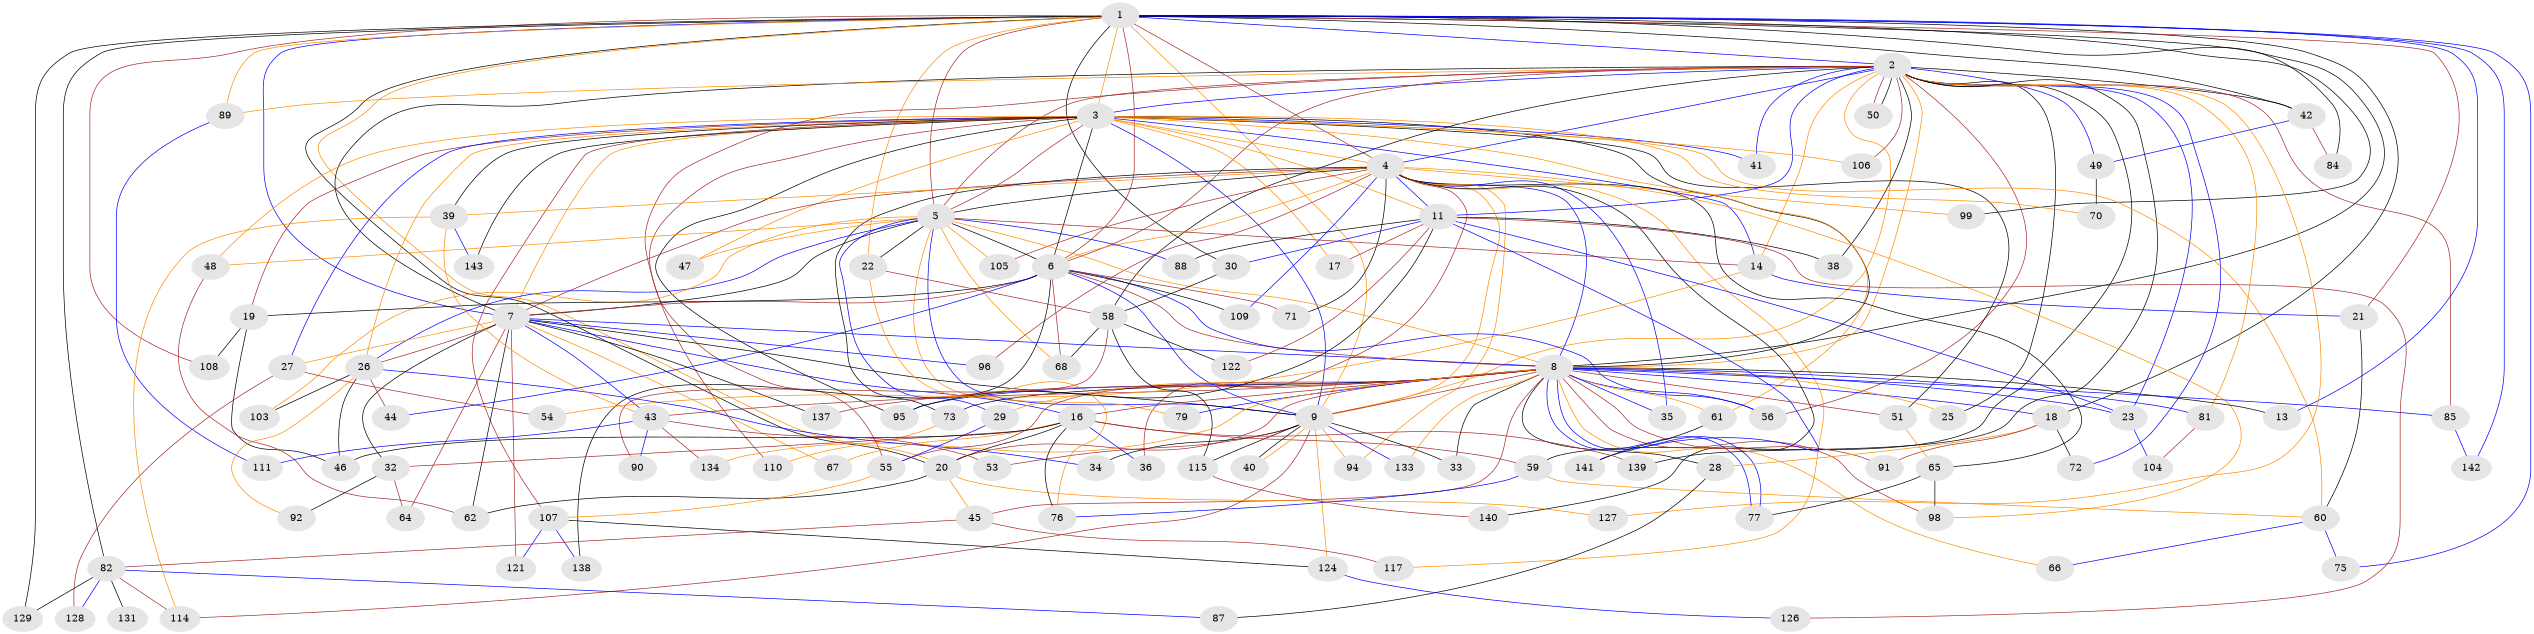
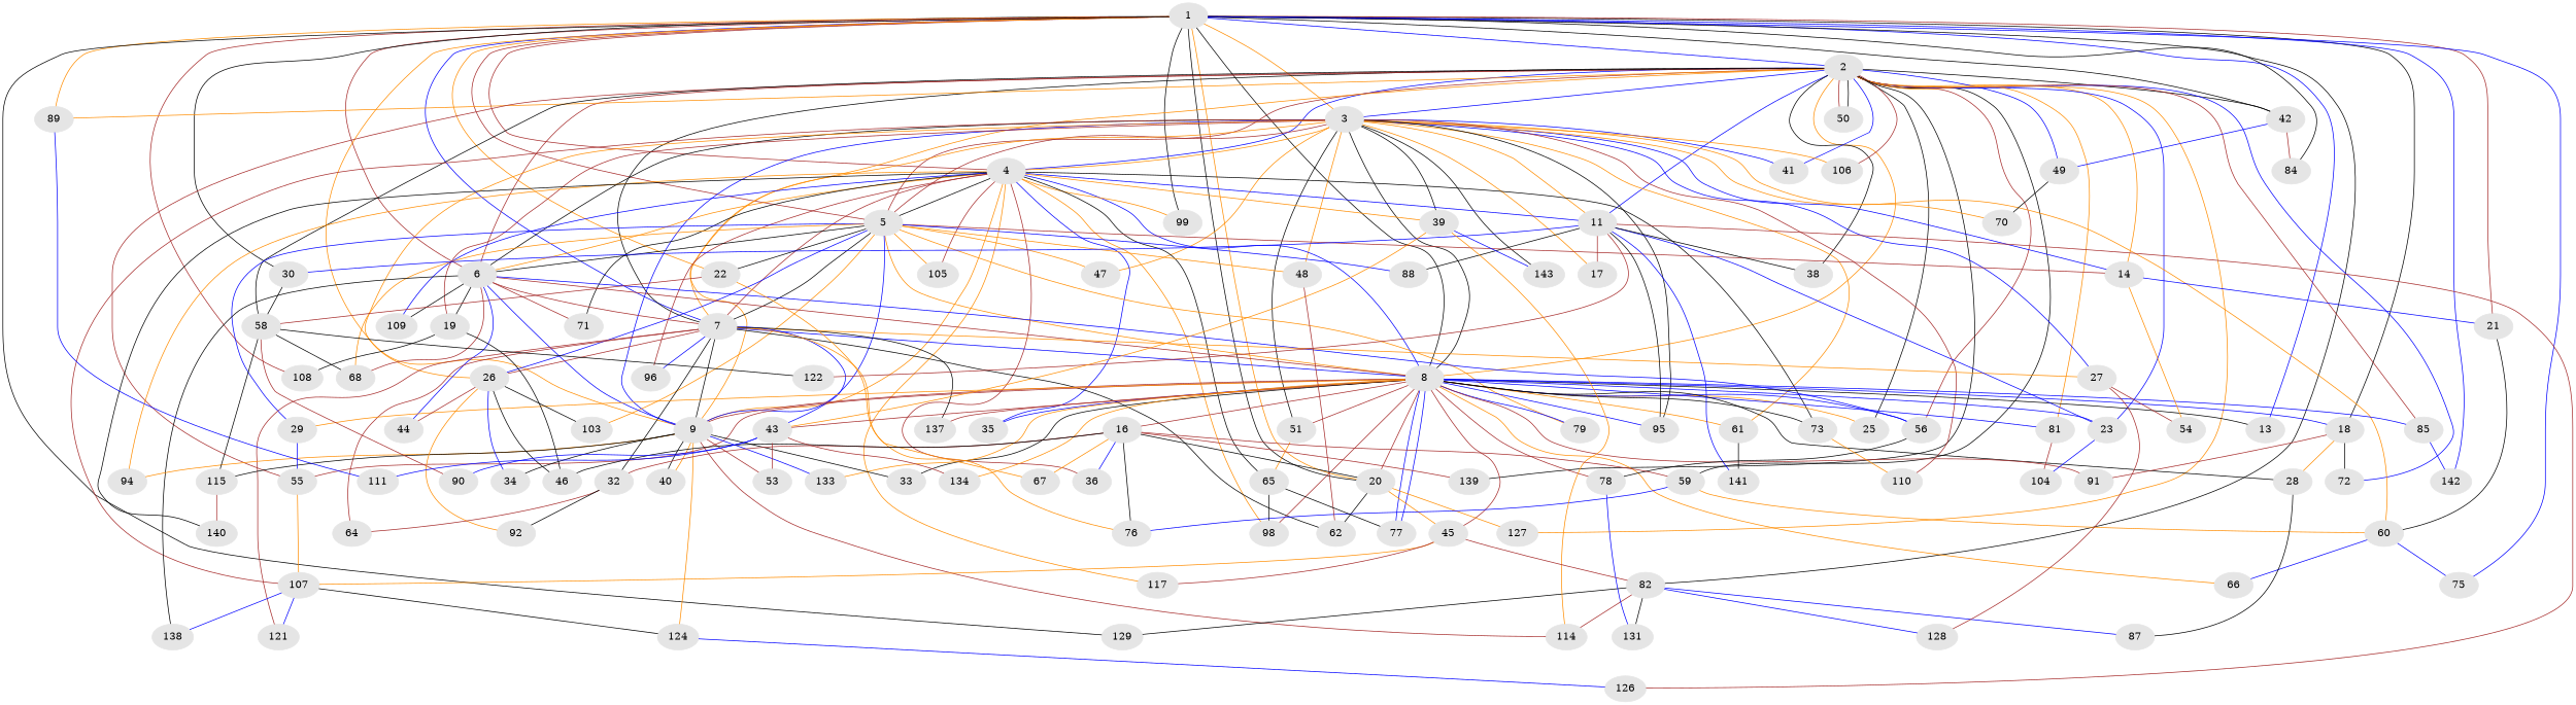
  graph {
    node [color=gray90 style=filled]
    edge [color=black]
    1 [super="+12"]
    2 [super="+52"]
    3 [super="+10"]
    4 [super="+37"]
    5 [super="+69"]
    6 [super="+102"]
    7 [super="+144"]
    8 [super="+24"]
    9 [super="+15"]
    13
    18
    20
    21
    22
    30
    42
    75
    82 [super="+118"]
    84
    89
    99
    108
    129
    142
    11 [super="+97"]
    14 [super="+100"]
    23 [super="+57"]
    25
    38
    41
    49
    50
    55 [super="+120"]
    56 [super="+116"]
    58 [super="+86"]
    59 [super="+113"]
    72
    81
    85 [super="+132"]
    106 [super="+125"]
    127
    139
    17
    19
    26 [super="+74"]
    27
    39 [super="+101"]
    47
    48 [super="+80"]
    51
    60
    61
    70
    95 [super="+136"]
    107 [super="+112"]
    110
    143
    35
    36
    65
    71
    73
    94
    96
    98 [super="+130"]
    105
    109
    117
    140
    29
    68
    79
    88 [super="+93"]
    103
    44
    138
    16 [super="+31"]
    32
    43
    62 [super="+119"]
    64
    67
    121
    137
    28
    33
    45
    66
    77 [super="+123"]
+   78
    91
    133
    134
    34
    40
    53
    114
    115
    124
    76 [super="+83"]
    128
    87
    131
    111
    122
    126
    141
    54
    104
    90
    46 [super="+135"]
    92
    1 -- 2 [color=blue]
    1 -- 3 [color=darkorange weight=2]
    1 -- 4 [color=brown]
    1 -- 5 [color=brown]
    1 -- 6 [color=brown]
    1 -- 7 [color=blue weight=2]
    1 -- 8
    1 -- 9 [color=darkorange]
    1 -- 13 [color=blue]
    1 -- 18
    1 -- 20
    1 -- 20 [color=darkorange]
    1 -- 21 [color=brown]
    1 -- 22 [color=darkorange]
    1 -- 30
    1 -- 42
    1 -- 75 [color=blue]
    1 -- 82
    1 -- 84
    1 -- 89 [color=darkorange]
    1 -- 99
    1 -- 108 [color=brown]
    1 -- 129
    1 -- 142 [color=blue]
    2 -- 3 [color=blue weight=2]
    2 -- 4 [color=blue]
    2 -- 5 [color=brown]
    2 -- 6 [color=brown weight=2]
    2 -- 7
    2 -- 8 [color=darkorange weight=2]
    2 -- 9 [color=darkorange]
    2 -- 42
    2 -- 89 [color=darkorange]
    2 -- 11 [color=blue]
    2 -- 14 [color=darkorange]
    2 -- 23 [color=blue]
    2 -- 25
    2 -- 38
    2 -- 41 [color=blue]
    2 -- 49 [color=blue]
    2 -- 50 [color=brown]
    2 -- 50
    2 -- 55 [color=brown]
    2 -- 56 [color=brown]
    2 -- 58
    2 -- 59
    2 -- 72 [color=blue]
    2 -- 81 [color=darkorange]
    2 -- 85 [color=brown weight=2]
    2 -- 106 [color=brown weight=2]
    2 -- 127 [color=darkorange]
    2 -- 139
    3 -- 4 [color=darkorange weight=3]
    3 -- 5 [color=brown weight=2]
    3 -- 6 [weight=2]
    3 -- 7 [color=darkorange weight=2]
    3 -- 8 [weight=2]
    3 -- 9 [color=blue weight=2]
    3 -- 11 [color=darkorange]
    3 -- 14 [color=blue]
    3 -- 41 [color=blue]
    3 -- 106 [color=darkorange]
    3 -- 17 [color=darkorange]
    3 -- 19 [color=brown]
    3 -- 26 [color=darkorange]
    3 -- 27 [color=blue]
    3 -- 39
    3 -- 47 [color=darkorange]
    3 -- 48 [color=darkorange weight=2]
    3 -- 51
    3 -- 60 [color=darkorange]
    3 -- 61 [color=darkorange]
    3 -- 70 [color=darkorange]
    3 -- 95
    3 -- 107 [color=brown]
    3 -- 110 [color=brown]
    3 -- 143
    4 -- 5
    4 -- 6 [color=darkorange]
    4 -- 7 [color=brown]
    4 -- 8 [color=blue]
    4 -- 9 [color=darkorange]
    4 -- 99 [color=darkorange]
    4 -- 11 [color=blue]
    4 -- 39 [color=darkorange weight=2]
    4 -- 35 [color=blue]
    4 -- 36 [color=brown]
    4 -- 65
    4 -- 71
    4 -- 73
    4 -- 94 [color=darkorange]
    4 -- 96 [color=brown]
    4 -- 98 [color=darkorange]
    4 -- 105 [color=brown]
    4 -- 109 [color=blue]
    4 -- 117 [color=darkorange]
    4 -- 140
    5 -- 6
    5 -- 7
    5 -- 8 [color=darkorange]
    5 -- 9 [color=blue]
    5 -- 22
    5 -- 14 [color=brown]
    5 -- 26 [color=blue]
    5 -- 47 [color=darkorange]
    5 -- 48 [color=darkorange]
    5 -- 105 [color=darkorange]
    5 -- 29 [color=blue]
    5 -- 68 [color=darkorange]
    5 -- 79 [color=darkorange]
    5 -- 88 [color=blue]
    5 -- 103 [color=darkorange]
    6 -- 7 [color=brown]
    6 -- 8 [color=brown]
    6 -- 9 [color=blue weight=2]
    6 -- 56 [color=blue]
    6 -- 19
    6 -- 71 [color=brown]
    6 -- 109
    6 -- 68 [color=brown]
    6 -- 44 [color=blue]
    6 -- 138
    7 -- 8 [color=blue]
    7 -- 9
    7 -- 26 [color=brown]
    7 -- 27 [color=darkorange]
    7 -- 96 [color=blue]
-   7 -- 16 [color=blue]
    7 -- 32
    7 -- 43 [color=blue]
    7 -- 62
    7 -- 64 [color=brown]
    7 -- 67 [color=darkorange]
    7 -- 121 [color=brown]
    7 -- 137
    8 -- 9 [color=brown]
    8 -- 13
    8 -- 18 [color=blue]
    8 -- 20 [color=brown]
    8 -- 23 [color=blue]
    8 -- 25 [color=darkorange]
    8 -- 55 [color=brown]
    8 -- 56 [color=blue]
    8 -- 81 [color=blue]
    8 -- 85 [color=blue]
    8 -- 51 [color=brown]
    8 -- 61 [color=darkorange]
    8 -- 95 [color=blue]
    8 -- 35 [color=blue]
    8 -- 73
    8 -- 98 [color=brown]
    8 -- 29 [color=darkorange]
    8 -- 79 [color=blue]
    8 -- 16 [color=brown]
    8 -- 43 [color=brown]
    8 -- 137 [color=brown]
    8 -- 28
    8 -- 33
    8 -- 45 [color=brown]
    8 -- 66 [color=darkorange]
    8 -- 77 [color=blue]
    8 -- 77 [color=blue]
+   8 -- 78 [color=brown]
    8 -- 91 [color=brown]
    8 -- 133 [color=darkorange]
    8 -- 134 [color=darkorange]
    9 -- 94 [color=darkorange]
    9 -- 33
    9 -- 133 [color=blue]
    9 -- 34
    9 -- 40
    9 -- 40 [color=darkorange]
    9 -- 53 [color=brown]
    9 -- 114 [color=brown]
    9 -- 115
    9 -- 124 [color=darkorange]
    18 -- 72
    18 -- 28 [color=darkorange]
    18 -- 91 [color=brown]
    20 -- 127 [color=darkorange]
    20 -- 62
    20 -- 45 [color=darkorange]
    21 -- 60
    22 -- 58 [color=brown]
    22 -- 76 [color=darkorange]
    30 -- 58
    42 -- 84 [color=brown]
    42 -- 49 [color=blue]
    82 -- 129
    82 -- 114 [color=brown]
    82 -- 128 [color=blue]
    82 -- 87 [color=blue]
    82 -- 131
    89 -- 111 [color=blue]
    11 -- 30 [color=blue]
    11 -- 23 [color=blue]
    11 -- 38
    11 -- 17 [color=brown]
    11 -- 95
    11 -- 88 [weight=2]
    11 -- 122 [color=brown]
    11 -- 126 [color=brown]
    11 -- 141 [color=blue]
    14 -- 21 [color=blue]
    14 -- 54 [color=darkorange]
    23 -- 104 [color=blue]
    49 -- 70
    55 -- 107 [color=darkorange]
+   56 -- 78
    58 -- 68
    58 -- 115
    58 -- 122
    58 -- 90 [color=brown]
    59 -- 60 [color=darkorange]
    59 -- 76 [color=blue]
    81 -- 104 [color=brown]
    85 -- 142 [color=blue]
    19 -- 108
    19 -- 46
    26 -- 103
    26 -- 44 [color=brown]
    26 -- 34 [color=blue]
    26 -- 46
    26 -- 92 [color=darkorange]
    27 -- 128 [color=brown]
    27 -- 54 [color=brown]
    39 -- 143 [color=blue]
    39 -- 43 [color=darkorange]
    39 -- 114 [color=darkorange]
    48 -- 62 [color=brown]
    51 -- 65 [color=darkorange]
    60 -- 75 [color=blue]
    60 -- 66 [color=blue]
    61 -- 141
    107 -- 138 [color=blue]
    107 -- 121 [color=blue]
    107 -- 124
    65 -- 98
    65 -- 77
    73 -- 110 [color=darkorange]
    29 -- 55 [color=blue]
    16 -- 20
    16 -- 59 [color=brown]
    16 -- 139 [color=brown]
    16 -- 36 [color=blue]
    16 -- 32 [color=brown]
    16 -- 67 [color=darkorange]
    16 -- 76
    16 -- 46
    32 -- 64 [color=brown]
    32 -- 92
    43 -- 134 [color=brown]
    43 -- 53 [color=brown]
    43 -- 111 [color=blue]
    43 -- 90 [color=blue]
    28 -- 87
    45 -- 82 [color=brown]
+   45 -- 107 [color=darkorange]
    45 -- 117 [color=brown]
+   78 -- 131 [color=blue]
    115 -- 140 [color=brown]
    124 -- 126 [color=blue]
  }
